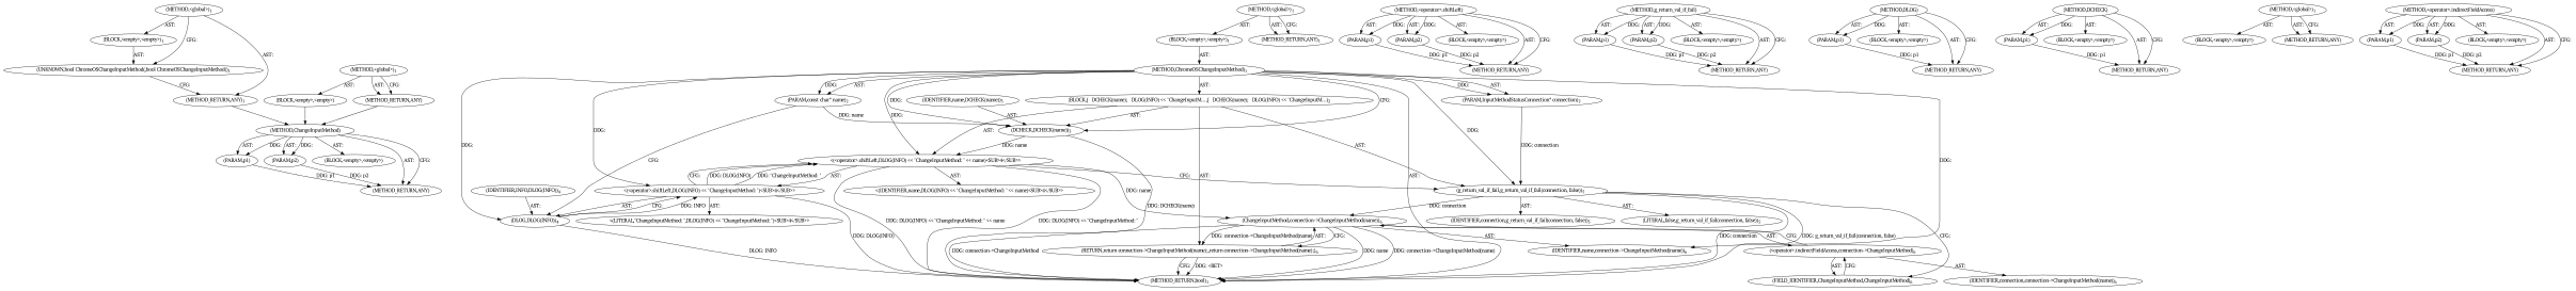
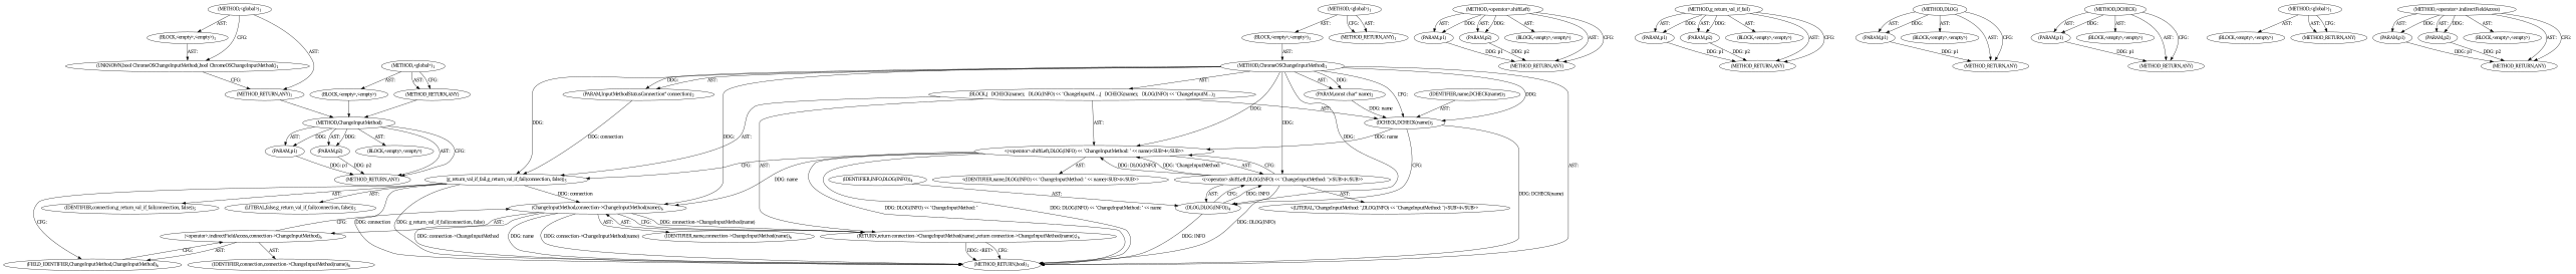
  digraph {
    fontname="PT Serif"
    node [fontname="PT Serif"]
    edge [fontname="PT Serif"]
    n1 [label=<(METHOD,ChangeInputMethod)>]
    n2 [label=<(PARAM,p1)>]
    n3 [label=<(PARAM,p2)>]
    n4 [label=<(BLOCK,&lt;empty&gt;,&lt;empty&gt;)>]
    n5 [label=<(METHOD_RETURN,ANY)>]
    n6 [label=<(METHOD,&lt;global&gt;)<SUB>1</SUB>>]
    n7 [label=<(BLOCK,&lt;empty&gt;,&lt;empty&gt;)<SUB>1</SUB>>]
    n8 [label=<(METHOD_RETURN,ANY)<SUB>1</SUB>>]
    n9 [label=<(METHOD,ChromeOSChangeInputMethod)<SUB>1</SUB>>]
    n10 [label=<(PARAM,InputMethodStatusConnection* connection)<SUB>2</SUB>>]
    n11 [label=<(PARAM,const char* name)<SUB>2</SUB>>]
    n12 [label=<(BLOCK,{   DCHECK(name);   DLOG(INFO) &lt;&lt; &quot;ChangeInputM...,{   DCHECK(name);   DLOG(INFO) &lt;&lt; &quot;ChangeInputM...)<SUB>2</SUB>>]
    n13 [label=<(DCHECK,DCHECK(name))<SUB>3</SUB>>]
    n14 [label="<(&lt;operator&gt;.shiftLeft,DLOG(INFO) &lt;&lt; &quot;ChangeInputMethod: &quot; &lt;&lt; name)<SUB>4</SUB>>"]
    n15 [label="<(&lt;operator&gt;.shiftLeft,DLOG(INFO) &lt;&lt; &quot;ChangeInputMethod: &quot;)<SUB>4</SUB>>"]
    n16 [label=<(DLOG,DLOG(INFO))<SUB>4</SUB>>]
    n17 [label=<(g_return_val_if_fail,g_return_val_if_fail(connection, false))<SUB>5</SUB>>]
    n18 [label=<(ChangeInputMethod,connection-&gt;ChangeInputMethod(name))<SUB>6</SUB>>]
    n19 [label=<(METHOD_RETURN,bool)<SUB>1</SUB>>]
    n20 [label=<(RETURN,return connection-&gt;ChangeInputMethod(name);,return connection-&gt;ChangeInputMethod(name);)<SUB>6</SUB>>]
    n21 [label="<(IDENTIFIER,name,DLOG(INFO) &lt;&lt; &quot;ChangeInputMethod: &quot; &lt;&lt; name)<SUB>4</SUB>>"]
    n22 [label="<(LITERAL,&quot;ChangeInputMethod: &quot;,DLOG(INFO) &lt;&lt; &quot;ChangeInputMethod: &quot;)<SUB>4</SUB>>"]
    n23 [label=<(IDENTIFIER,connection,g_return_val_if_fail(connection, false))<SUB>5</SUB>>]
    n24 [label=<(LITERAL,false,g_return_val_if_fail(connection, false))<SUB>5</SUB>>]
    n25 [label=<(FIELD_IDENTIFIER,ChangeInputMethod,ChangeInputMethod)<SUB>6</SUB>>]
    n26 [label=<(&lt;operator&gt;.indirectFieldAccess,connection-&gt;ChangeInputMethod)<SUB>6</SUB>>]
    n27 [label=<(IDENTIFIER,name,connection-&gt;ChangeInputMethod(name))<SUB>6</SUB>>]
    n28 [label=<(IDENTIFIER,name,DCHECK(name))<SUB>3</SUB>>]
    n29 [label=<(IDENTIFIER,INFO,DLOG(INFO))<SUB>4</SUB>>]
    n30 [label=<(IDENTIFIER,connection,connection-&gt;ChangeInputMethod(name))<SUB>6</SUB>>]
    n31 [label=<(METHOD,&lt;operator&gt;.shiftLeft)>]
    n32 [label=<(PARAM,p1)>]
    n33 [label=<(PARAM,p2)>]
    n34 [label=<(BLOCK,&lt;empty&gt;,&lt;empty&gt;)>]
    n35 [label=<(METHOD_RETURN,ANY)>]
    n36 [label=<(METHOD,g_return_val_if_fail)>]
    n37 [label=<(PARAM,p1)>]
    n38 [label=<(PARAM,p2)>]
    n39 [label=<(BLOCK,&lt;empty&gt;,&lt;empty&gt;)>]
    n40 [label=<(METHOD_RETURN,ANY)>]
    n41 [label=<(METHOD,DLOG)>]
    n42 [label=<(PARAM,p1)>]
    n43 [label=<(BLOCK,&lt;empty&gt;,&lt;empty&gt;)>]
    n44 [label=<(METHOD_RETURN,ANY)>]
    n45 [label=<(METHOD,DCHECK)>]
    n46 [label=<(PARAM,p1)>]
    n47 [label=<(BLOCK,&lt;empty&gt;,&lt;empty&gt;)>]
    n48 [label=<(METHOD_RETURN,ANY)>]
    n49 [label=<(METHOD,&lt;global&gt;)<SUB>1</SUB>>]
    n50 [label=<(BLOCK,&lt;empty&gt;,&lt;empty&gt;)>]
    n51 [label=<(METHOD_RETURN,ANY)>]
    n52 [label=<(METHOD,&lt;operator&gt;.indirectFieldAccess)>]
    n53 [label=<(PARAM,p1)>]
    n54 [label=<(PARAM,p2)>]
    n55 [label=<(BLOCK,&lt;empty&gt;,&lt;empty&gt;)>]
    n56 [label=<(METHOD_RETURN,ANY)>]
    n57 [label=<(METHOD,&lt;global&gt;)<SUB>1</SUB>>]
    n58 [label=<(BLOCK,&lt;empty&gt;,&lt;empty&gt;)<SUB>1</SUB>>]
    n59 [label=<(UNKNOWN,bool ChromeOSChangeInputMethod(,bool ChromeOSChangeInputMethod()<SUB>1</SUB>>]
    n60 [label=<(METHOD_RETURN,ANY)<SUB>1</SUB>>]
    n61 [label=<(METHOD,&lt;global&gt;)<SUB>1</SUB>>]
    n62 [label=<(BLOCK,&lt;empty&gt;,&lt;empty&gt;)>]
    n63 [label=<(METHOD_RETURN,ANY)>]
    n1 -> n2 [label="AST: "]
    n1 -> n2 [label="DDG: "]
    n1 -> n3 [label="AST: "]
    n1 -> n3 [label="DDG: "]
    n1 -> n4 [label="AST: "]
    n1 -> n5 [label="AST: "]
    n1 -> n5 [label="CFG: "]
    n2 -> n5 [label="DDG: p1"]
    n3 -> n5 [label="DDG: p2"]
    n6 -> n7 [label="AST: "]
    n6 -> n8 [label="AST: "]
    n6 -> n8 [label="CFG: "]
    n7 -> n9 [label="AST: "]
    n9 -> n10 [label="AST: "]
    n9 -> n10 [label="DDG: "]
    n9 -> n11 [label="AST: "]
    n9 -> n11 [label="DDG: "]
    n9 -> n12 [label="AST: "]
    n9 -> n13 [label="CFG: "]
    n9 -> n13 [label="DDG: "]
    n9 -> n14 [label="DDG: "]
    n9 -> n15 [label="DDG: "]
    n9 -> n16 [label="DDG: "]
    n9 -> n17 [label="DDG: "]
-   n9 -> n27 [label="DDG: "]
+   n9 -> n18 [label="DDG: "]
    n9 -> n19 [label="AST: "]
    n10 -> n17 [label="DDG: connection"]
    n11 -> n13 [label="DDG: name"]
    n12 -> n13 [label="AST: "]
    n12 -> n14 [label="AST: "]
    n12 -> n17 [label="AST: "]
    n12 -> n20 [label="AST: "]
    n13 -> n14 [label="DDG: name"]
-   n11 -> n16 [label="CFG: "]
+   n13 -> n16 [label="CFG: "]
    n13 -> n19 [label="DDG: DCHECK(name)"]
    n14 -> n15 [label="AST: "]
    n14 -> n17 [label="CFG: "]
    n14 -> n18 [label="DDG: name"]
    n14 -> n19 [label="DDG: DLOG(INFO) &lt;&lt; &quot;ChangeInputMethod: &quot;"]
    n14 -> n19 [label="DDG: DLOG(INFO) &lt;&lt; &quot;ChangeInputMethod: &quot; &lt;&lt; name"]
    n14 -> n21 [label="AST: "]
    n15 -> n14 [label="CFG: "]
    n15 -> n14 [label="DDG: DLOG(INFO)"]
    n15 -> n14 [label="DDG: &quot;ChangeInputMethod: &quot;"]
    n15 -> n16 [label="AST: "]
    n15 -> n19 [label="DDG: DLOG(INFO)"]
    n15 -> n22 [label="AST: "]
    n16 -> n15 [label="CFG: "]
    n16 -> n15 [label="DDG: INFO"]
-   n16 -> n19 [label="DLOG: INFO"]
+   n16 -> n19 [label="DDG: INFO"]
    n17 -> n18 [label="DDG: connection"]
    n17 -> n19 [label="DDG: connection"]
    n17 -> n19 [label="DDG: g_return_val_if_fail(connection, false)"]
    n17 -> n23 [label="AST: "]
    n17 -> n24 [label="AST: "]
    n17 -> n25 [label="CFG: "]
    n18 -> n19 [label="DDG: connection-&gt;ChangeInputMethod"]
    n18 -> n19 [label="DDG: name"]
    n18 -> n19 [label="DDG: connection-&gt;ChangeInputMethod(name)"]
    n18 -> n20 [label="CFG: "]
    n18 -> n20 [label="DDG: connection-&gt;ChangeInputMethod(name)"]
    n18 -> n26 [label="AST: "]
    n18 -> n27 [label="AST: "]
    n20 -> n18 [label="AST: "]
    n20 -> n19 [label="CFG: "]
    n20 -> n19 [label="DDG: &lt;RET&gt;"]
    n25 -> n26 [label="CFG: "]
    n26 -> n18 [label="CFG: "]
    n26 -> n25 [label="AST: "]
    n26 -> n30 [label="AST: "]
    n28 -> n13 [label="AST: "]
    n29 -> n16 [label="AST: "]
    n31 -> n32 [label="AST: "]
    n31 -> n32 [label="DDG: "]
    n31 -> n33 [label="AST: "]
    n31 -> n33 [label="DDG: "]
    n31 -> n34 [label="AST: "]
    n31 -> n35 [label="AST: "]
    n31 -> n35 [label="CFG: "]
    n32 -> n35 [label="DDG: p1"]
    n33 -> n35 [label="DDG: p2"]
    n36 -> n37 [label="AST: "]
    n36 -> n37 [label="DDG: "]
    n36 -> n38 [label="AST: "]
    n36 -> n38 [label="DDG: "]
    n36 -> n39 [label="AST: "]
    n36 -> n40 [label="AST: "]
    n36 -> n40 [label="CFG: "]
    n37 -> n40 [label="DDG: p1"]
    n38 -> n40 [label="DDG: p2"]
    n41 -> n42 [label="AST: "]
    n41 -> n42 [label="DDG: "]
    n41 -> n43 [label="AST: "]
    n41 -> n44 [label="AST: "]
    n41 -> n44 [label="CFG: "]
    n42 -> n44 [label="DDG: p1"]
    n45 -> n46 [label="AST: "]
    n45 -> n46 [label="DDG: "]
    n45 -> n47 [label="AST: "]
    n45 -> n48 [label="AST: "]
    n45 -> n48 [label="CFG: "]
    n46 -> n48 [label="DDG: p1"]
    n49 -> n50 [label="AST: "]
    n49 -> n51 [label="AST: "]
    n49 -> n51 [label="CFG: "]
    n52 -> n53 [label="AST: "]
    n52 -> n53 [label="DDG: "]
    n52 -> n54 [label="AST: "]
    n52 -> n54 [label="DDG: "]
    n52 -> n55 [label="AST: "]
    n52 -> n56 [label="AST: "]
    n52 -> n56 [label="CFG: "]
    n53 -> n56 [label="DDG: p1"]
    n54 -> n56 [label="DDG: p2"]
    n57 -> n58 [label="AST: "]
    n57 -> n59 [label="CFG: "]
    n57 -> n60 [label="AST: "]
    n58 -> n59 [label="AST: "]
    n59 -> n60 [label="CFG: "]
    n60 -> n1
    n61 -> n62 [label="AST: "]
    n61 -> n63 [label="AST: "]
    n61 -> n63 [label="CFG: "]
    n62 -> n1
    n63 -> n1
  }
